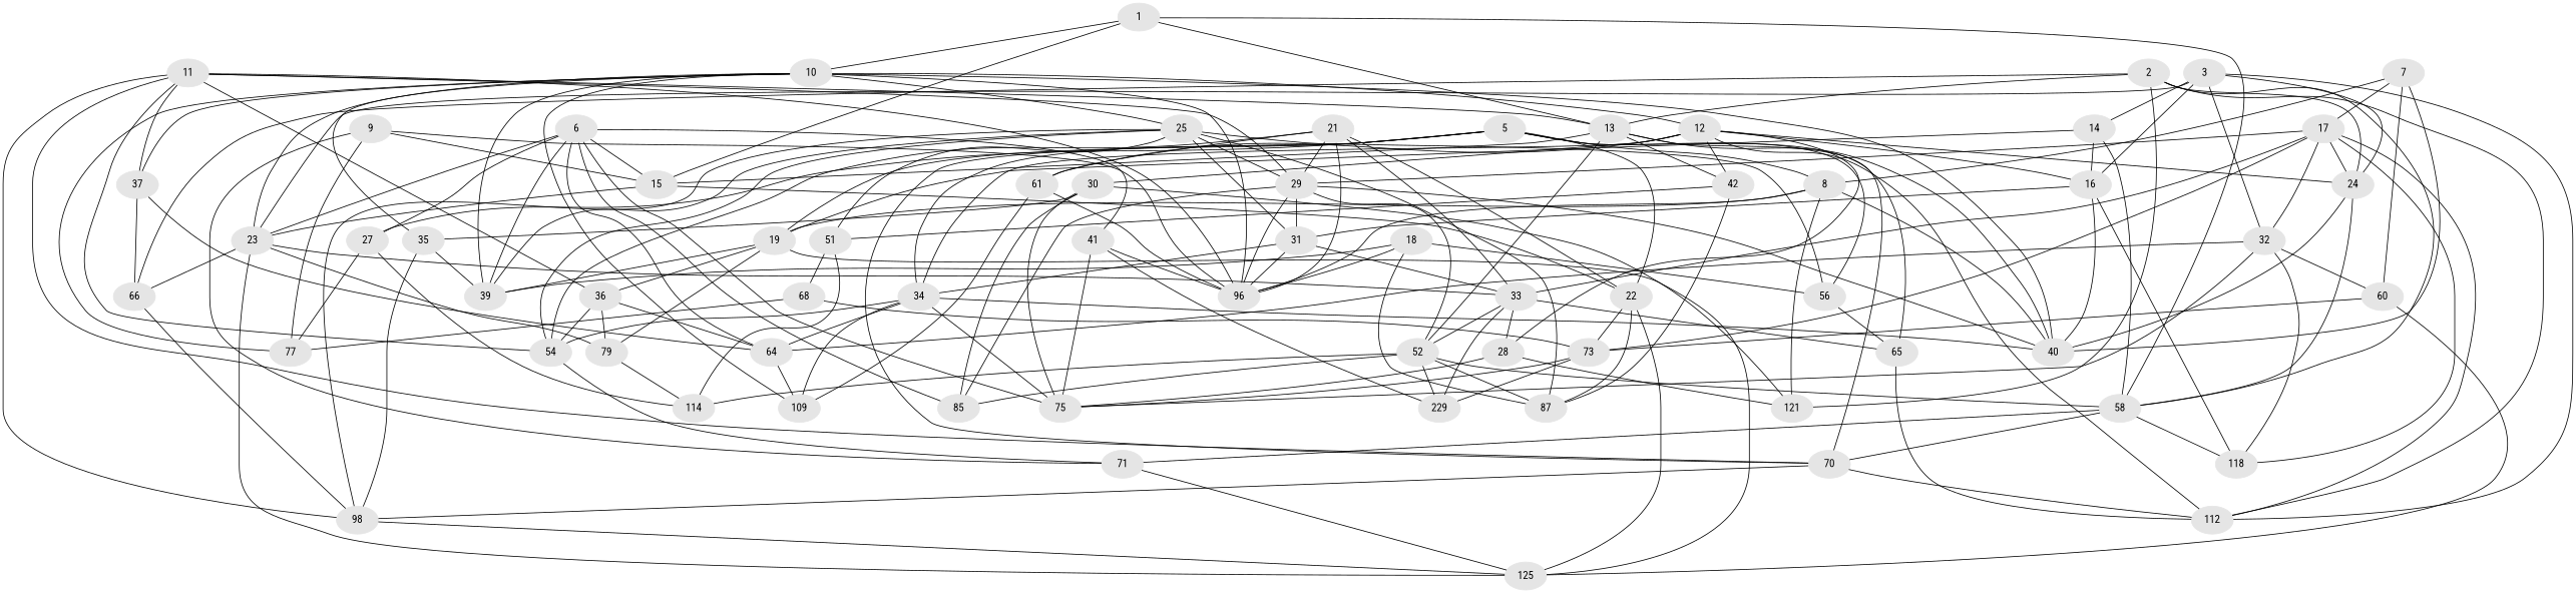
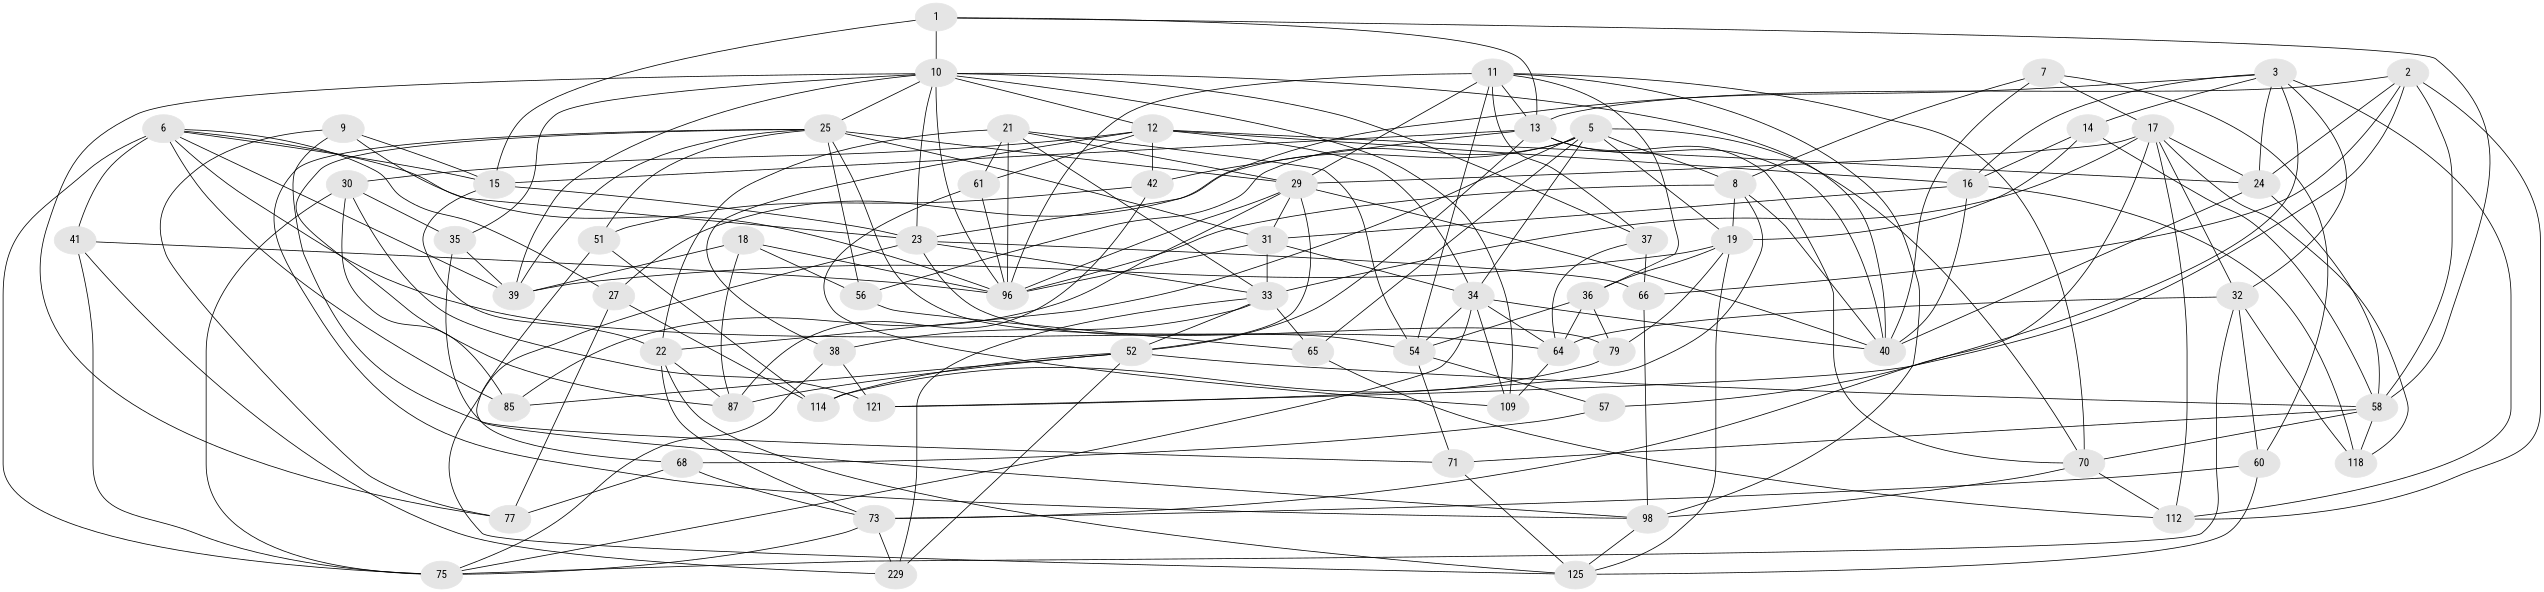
  graph {
    fontname="Roboto Condensed"
    node [color=gray90 fontname="Roboto Condensed" style=filled]
    edge [fontname="Roboto Condensed"]
    1 [super="+84"]
    10 [super="+20+83"]
    13 [super="+44+89"]
    15 [super="+53"]
    58 [super="+124+132"]
    23 [super="+59"]
    39 [super="+49"]
    40 [super="+46"]
    96 [super="+102+117+128"]
    77
    12 [super="+135+93"]
    25 [super="+72"]
    35
    37
    109
    70 [super="+120"]
    42
    52 [super="+91"]
    22 [super="+43"]
    71
    118
    2 [super="+4"]
    24 [super="+134"]
    66
    112 [super="+113"]
    121
    98 [super="+103"]
    3 [super="+99+45"]
    14
    16 [super="+95+26"]
    32 [super="+47"]
+   57
    19 [super="+62+122"]
    31 [super="+88"]
    33 [super="+67"]
    79
    125 [super="+133"]
    64 [super="+127"]
    75 [super="+119+104"]
    60
    68
    5 [super="+48+126"]
    8 [super="+28"]
    27
    34 [super="+55+107"]
    56
    65
    36 [super="+74"]
    73 [super="+94"]
    87 [super="+131"]
    114
    54 [super="+76+115"]
    6 [super="+69"]
    41
    85
    n56 [label=229]
    7
    17 [super="+80"]
    29 [super="+123+78+136"]
    9
    30 [super="+90"]
-   38 [label=28]
+   38
    61
    51
    11 [super="+116+63"]
    18
    21 [super="+130"]
    1 -- 10 [weight=2]
    1 -- 13
    1 -- 15
    1 -- 58
    10 -- 23
    10 -- 39
    10 -- 40
    10 -- 96
    10 -- 77
    10 -- 12
    10 -- 25
    10 -- 35
    10 -- 37
    10 -- 109
    13 -- 15
    13 -- 40
    13 -- 70
    13 -- 42
    13 -- 52
    15 -- 23
    15 -- 22
    58 -- 70
    58 -- 71
    58 -- 118
    23 -- 66
    23 -- 33
    23 -- 79
    23 -- 125
    12 -- 42
    12 -- 24
-   12 -- 112
    12 -- 16
    12 -- 34 [weight=2]
    12 -- 30
    12 -- 38
    12 -- 61
    25 -- 39
    25 -- 98
    25 -- 31
    25 -- 56
    25 -- 87
    25 -- 54
    25 -- 29 [weight=2]
    25 -- 51
    35 -- 39
    35 -- 98
    37 -- 66
    37 -- 64
    70 -- 112
    70 -- 98
    42 -- 87
    42 -- 51
    52 -- 58
    52 -- 87
    52 -- 114
    52 -- 85
    52 -- n56
    22 -- 125
    22 -- 73
    22 -- 87
    71 -- 125
    2 -- 13
    2 -- 58
    2 -- 24
    2 -- 66
    2 -- 112
    2 -- 121
    24 -- 58
    24 -- 40
    66 -- 98
    98 -- 125
    3 -- 23
    3 -- 24
    3 -- 112
    3 -- 14
    3 -- 16
    3 -- 32
+   3 -- 57 [weight=2]
    14 -- 58
    14 -- 16
    14 -- 19
    16 -- 40
    16 -- 118
    16 -- 31
    32 -- 118
    32 -- 64
    32 -- 75
    32 -- 60
+   57 -- 68
    19 -- 39
    19 -- 79
    19 -- 125
    19 -- 36 [weight=2]
    31 -- 96
    31 -- 33
    31 -- 34
    33 -- 52
    33 -- 65
    33 -- n56
    33 -- 38
    79 -- 114
    64 -- 109
    60 -- 125
    60 -- 73
    68 -- 77
    68 -- 73
    5 -- 70
    5 -- 22
    5 -- 19
    5 -- 8
    5 -- 27
    5 -- 34
    5 -- 56
    5 -- 65
    8 -- 40
    8 -- 96
    8 -- 121
    8 -- 19
    27 -- 77
    27 -- 114
    34 -- 40
    34 -- 109
    34 -- 64
    34 -- 75
    34 -- 54 [weight=2]
    56 -- 65
    65 -- 112
    36 -- 79
    36 -- 64
    36 -- 54
    73 -- 75
    73 -- n56
    54 -- 71
+   54 -- 57
    6 -- 15
    6 -- 23
    6 -- 39
    6 -- 64
    6 -- 75
    6 -- 27
    6 -- 41
    6 -- 85
    41 -- 96
    41 -- 75
    41 -- n56
    7 -- 40
    7 -- 60
    7 -- 8
    7 -- 17
    17 -- 118
    17 -- 24
    17 -- 112
    17 -- 32
    17 -- 33
    17 -- 73
    17 -- 29
    29 -- 40
    29 -- 96
    29 -- 52
    29 -- 31
    29 -- 85
    9 -- 15
    9 -- 96
    9 -- 77
    9 -- 71
    30 -- 35
    30 -- 121
    30 -- 75 [weight=2]
    30 -- 85
    38 -- 121
    38 -- 75
    61 -- 96
    61 -- 109
    51 -- 68
    51 -- 114
    11 -- 13
    11 -- 96
    11 -- 37
    11 -- 70
    11 -- 98
    11 -- 36
    11 -- 54
    11 -- 29
    18 -- 39
    18 -- 96
    18 -- 56
    18 -- 87
    21 -- 96
    21 -- 22
    21 -- 33
    21 -- 54
    21 -- 29
    21 -- 61
  }
